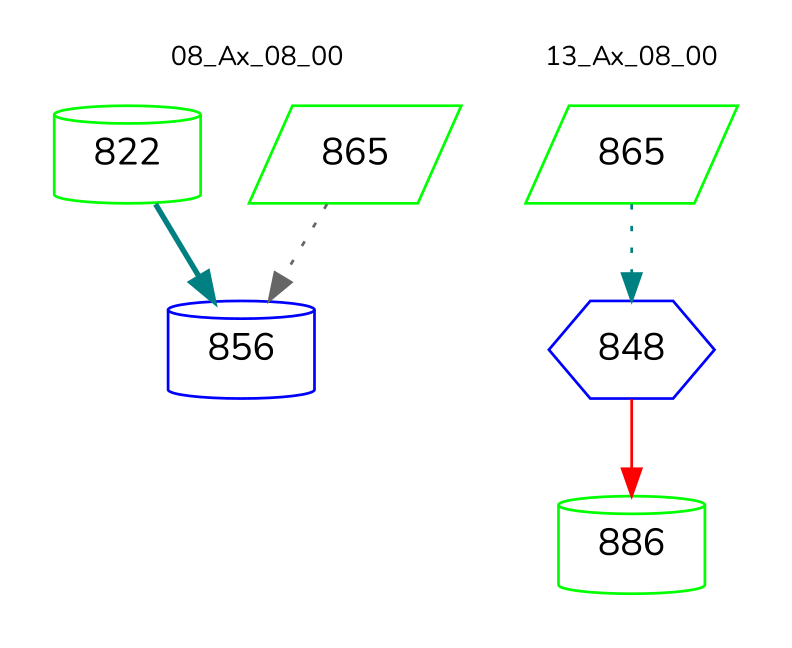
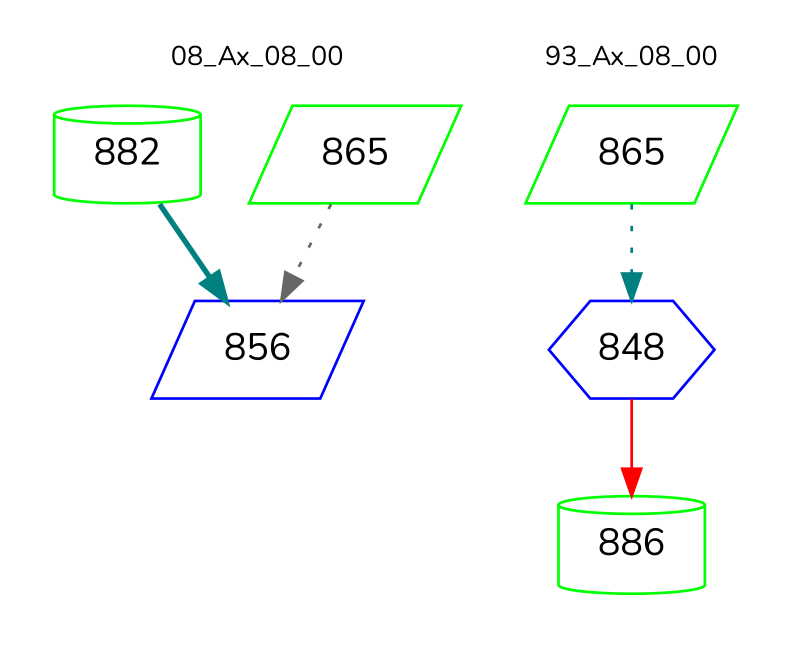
  digraph {
    fontname=Nunito
    node [color=green fontname=Nunito shape=parallelogram]
    edge [color=teal fontname=Nunito style=dotted]
    n1 [label=865]
-   n2 [color=blue label=856 shape=cylinder]
-   n3 [label=822 shape=cylinder]
+   n2 [color=blue label=856]
+   n3 [label=882 shape=cylinder]
    n4 [label=865]
    n5 [color=blue label=848 shape=hexagon]
    n6 [label=886 shape=cylinder]
    subgraph cluster_1 {
      color=white
      fontsize=10
      label="08_Ax_08_00"
      n1
      n2
      n3
    }
    subgraph cluster_2 {
      color=white
      fontsize=10
-     label="13_Ax_08_00"
+     label="93_Ax_08_00"
      n4
      n5
      n6
    }
    n1 -> n2 [color=gray40]
    n3 -> n2 [style=bold]
    n4 -> n5
    n5 -> n6 [color=red style=solid]
  }
